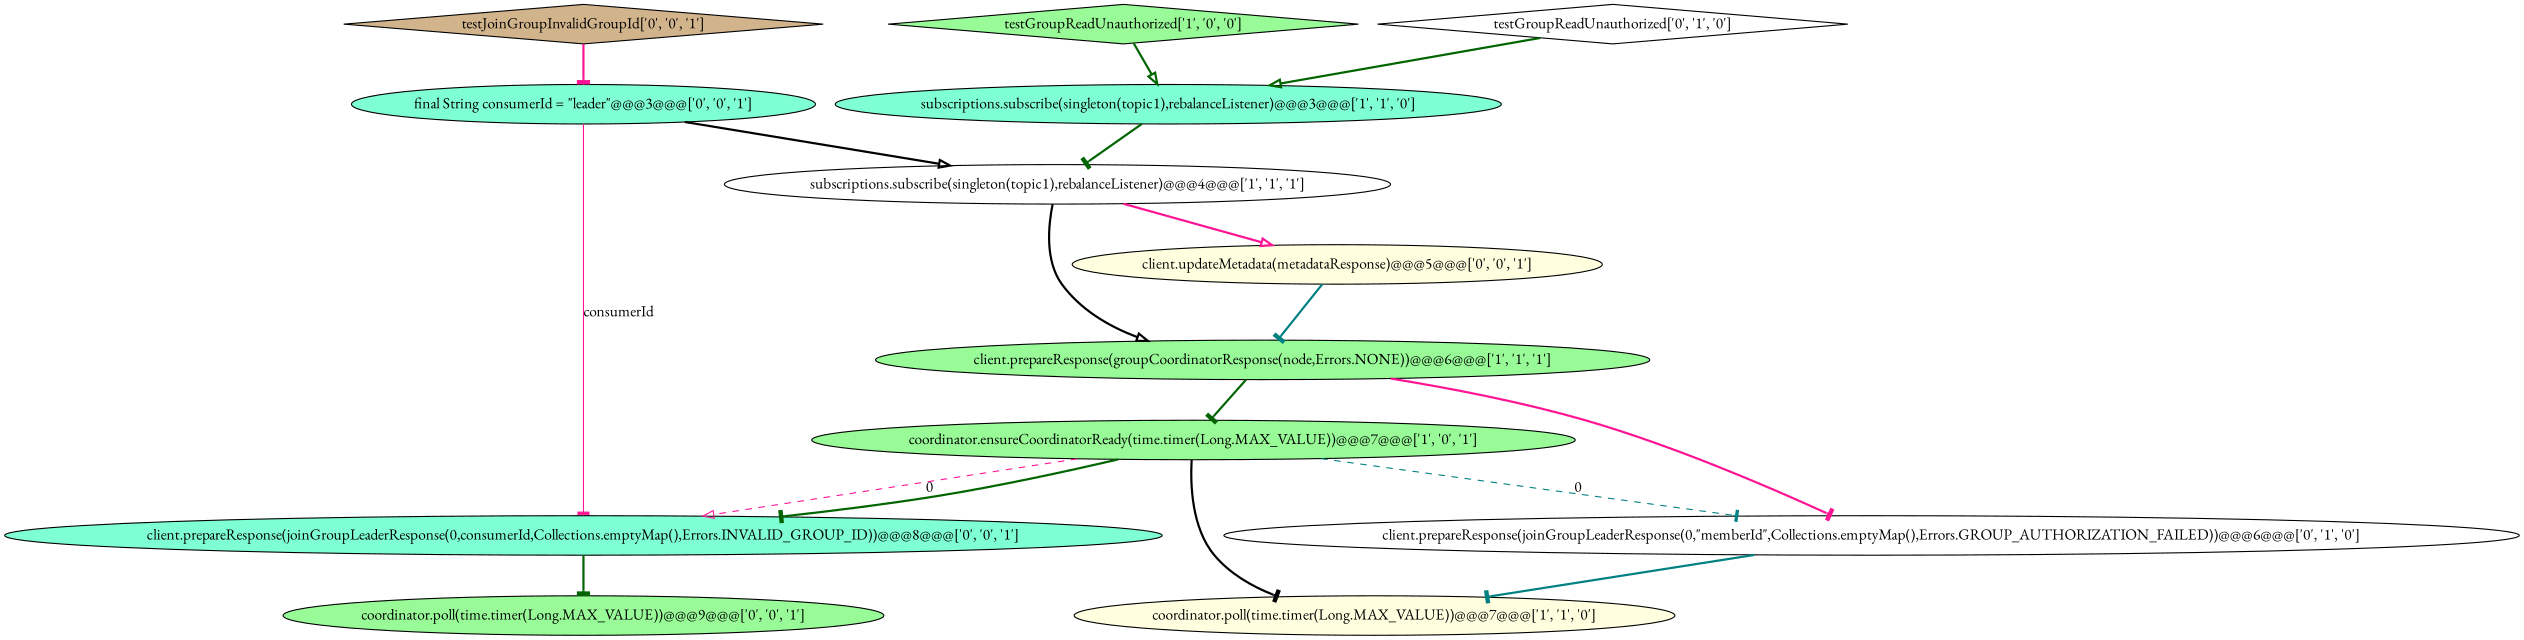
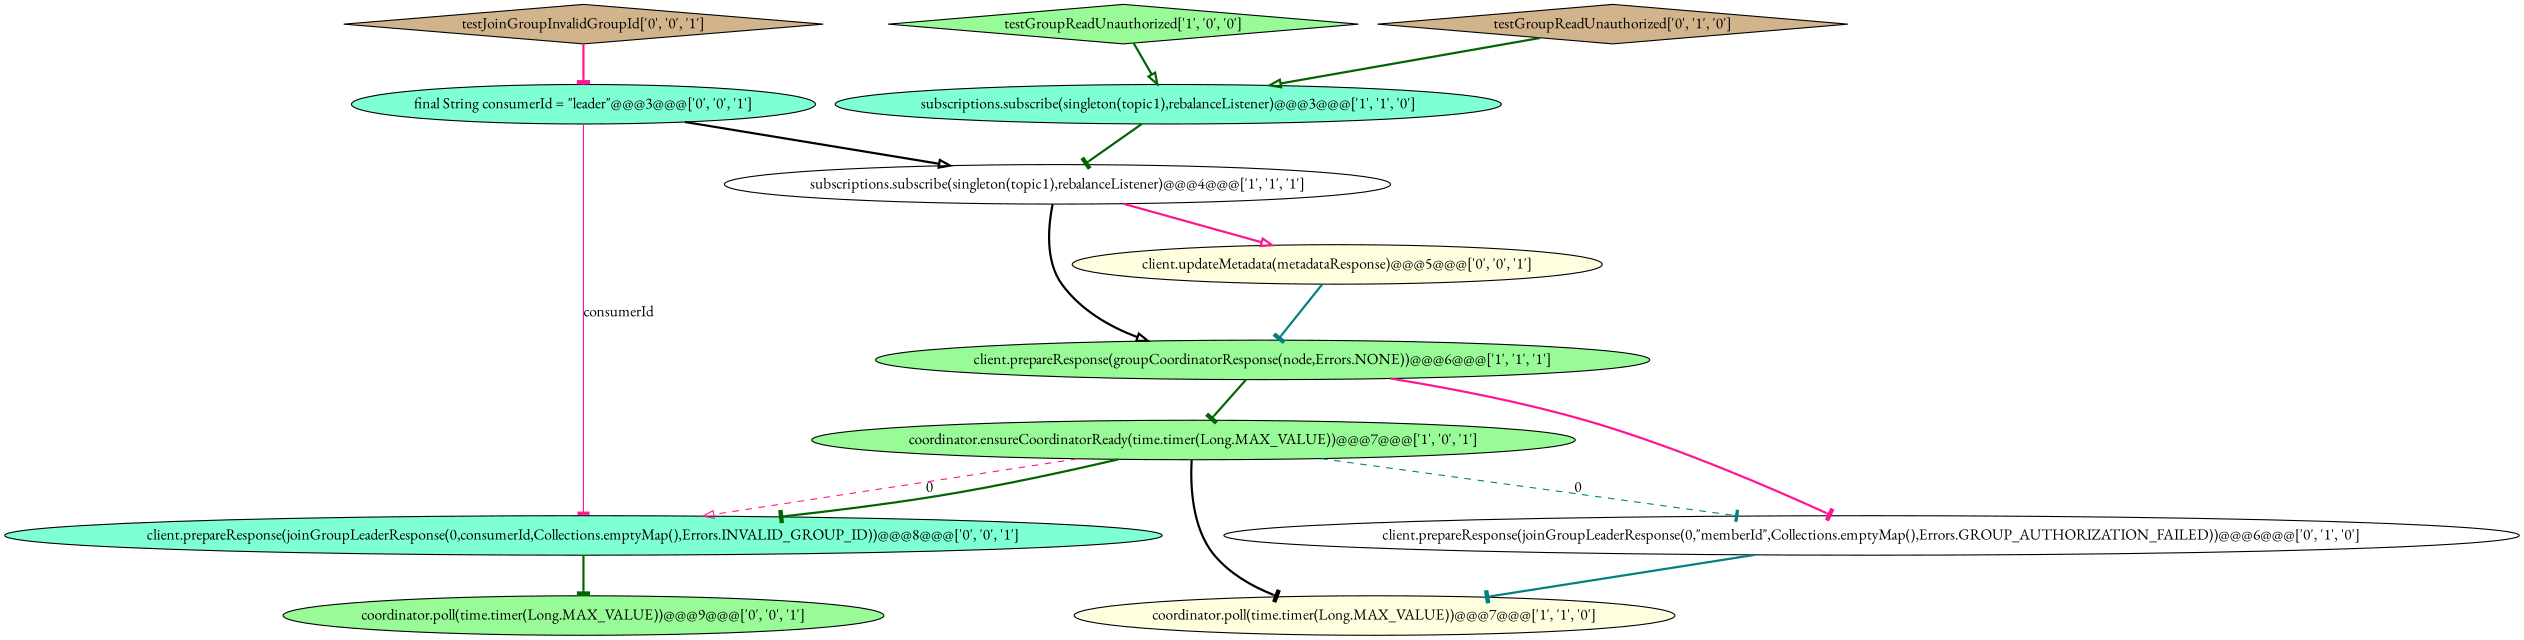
  digraph {
    fontname="EB Garamond"
    node [fillcolor=palegreen shape=ellipse style=filled fontname="EB Garamond"]
    edge [style=bold color=darkgreen arrowhead=tee fontname="EB Garamond"]
    n1 [label="coordinator.ensureCoordinatorReady(time.timer(Long.MAX_VALUE))@@@7@@@['1', '0', '1']"]
    n2 [fillcolor=lightyellow label="coordinator.poll(time.timer(Long.MAX_VALUE))@@@7@@@['1', '1', '0']"]
    n3 [fillcolor=aquamarine label="client.prepareResponse(joinGroupLeaderResponse(0,consumerId,Collections.emptyMap(),Errors.INVALID_GROUP_ID))@@@8@@@['0', '0', '1']"]
    n4 [fillcolor=white label="client.prepareResponse(joinGroupLeaderResponse(0,\"memberId\",Collections.emptyMap(),Errors.GROUP_AUTHORIZATION_FAILED))@@@6@@@['0', '1', '0']"]
    n5 [fillcolor=tan label="testJoinGroupInvalidGroupId['0', '0', '1']" shape=diamond]
    n6 [fillcolor=aquamarine label="final String consumerId = \"leader\"@@@3@@@['0', '0', '1']"]
    n7 [fillcolor=white label="subscriptions.subscribe(singleton(topic1),rebalanceListener)@@@4@@@['1', '1', '1']"]
    n8 [label="client.prepareResponse(groupCoordinatorResponse(node,Errors.NONE))@@@6@@@['1', '1', '1']"]
    n9 [fillcolor=lightyellow label="client.updateMetadata(metadataResponse)@@@5@@@['0', '0', '1']"]
    n10 [label="coordinator.poll(time.timer(Long.MAX_VALUE))@@@9@@@['0', '0', '1']"]
    n11 [label="testGroupReadUnauthorized['1', '0', '0']" shape=diamond]
    n12 [fillcolor=aquamarine label="subscriptions.subscribe(singleton(topic1),rebalanceListener)@@@3@@@['1', '1', '0']"]
-   n13 [fillcolor=white label="testGroupReadUnauthorized['0', '1', '0']" shape=diamond]
+   n13 [fillcolor=tan label="testGroupReadUnauthorized['0', '1', '0']" shape=diamond]
    n1 -> n2 [color=black]
    n1 -> n3 [label=0 style=dashed color=deeppink arrowhead=onormal]
    n1 -> n3
    n1 -> n4 [label=0 style=dashed color=teal]
    n3 -> n10
    n4 -> n2 [color=teal]
    n5 -> n6 [color=deeppink]
    n6 -> n3 [label=consumerId style=solid color=deeppink]
    n6 -> n7 [color=black arrowhead=onormal]
    n7 -> n8 [color=black arrowhead=onormal]
    n7 -> n9 [color=deeppink arrowhead=onormal]
    n8 -> n1
    n8 -> n4 [color=deeppink]
    n9 -> n8 [color=teal]
    n11 -> n12 [arrowhead=onormal]
    n12 -> n7
    n13 -> n12 [arrowhead=onormal]
  }
